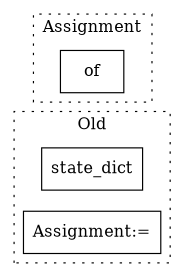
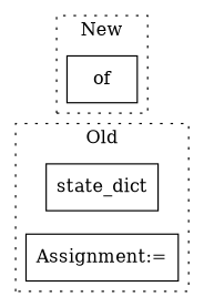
  digraph {
    rankdir=LR
    node [a=32 shape=box]
    n1 [l=12 label=state_dict s=2084]
    n2 [a=7 l="61,2" label="Assignment:=" s="1749,1850"]
    n3 [l="3,1" label=of s="2815,2902"]
    subgraph cluster_1 {
      label=Old
      style=dotted
      n1
      n2
    }
    subgraph cluster_2 {
-     label=Assignment
+     label=New
      style=dotted
      n3
    }
  }
